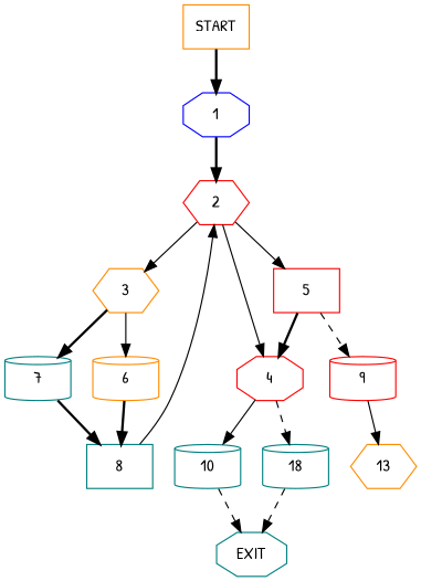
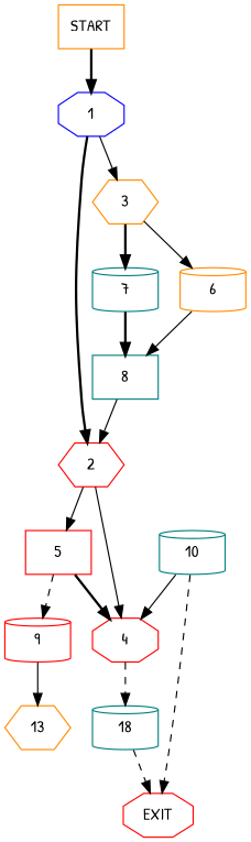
  digraph {
    fontname="Patrick Hand"
    node [color=red fontname="Patrick Hand" shape=cylinder]
    edge [fontname="Patrick Hand" style=solid]
    n1 [color=darkorange label=START shape=box]
    1 [color=blue shape=octagon]
    2 [shape=hexagon]
    3 [color=darkorange shape=hexagon]
-   n5 [color=teal label=EXIT shape=octagon]
+   n5 [label=EXIT shape=octagon]
    4 [shape=octagon]
    5 [shape=box]
    6 [color=darkorange]
    7 [color=teal]
    10 [color=teal]
    n11 [color=teal label=18]
    9
    8 [color=teal shape=box]
    13 [color=darkorange shape=hexagon]
    n1 -> 1 [style=bold]
    1 -> 2 [style=bold]
-   2 -> 3
+   1 -> 3
    2 -> 4
    2 -> 5
    3 -> 6
    3 -> 7 [style=bold]
-   4 -> 10
+   10 -> 4
    4 -> n11 [style=dashed]
    5 -> 4 [style=bold]
    5 -> 9 [style=dashed]
-   6 -> 8 [style=bold]
+   6 -> 8
    7 -> 8 [style=bold]
    10 -> n5 [style=dashed]
    n11 -> n5 [style=dashed]
    9 -> 13
    8 -> 2
  }
